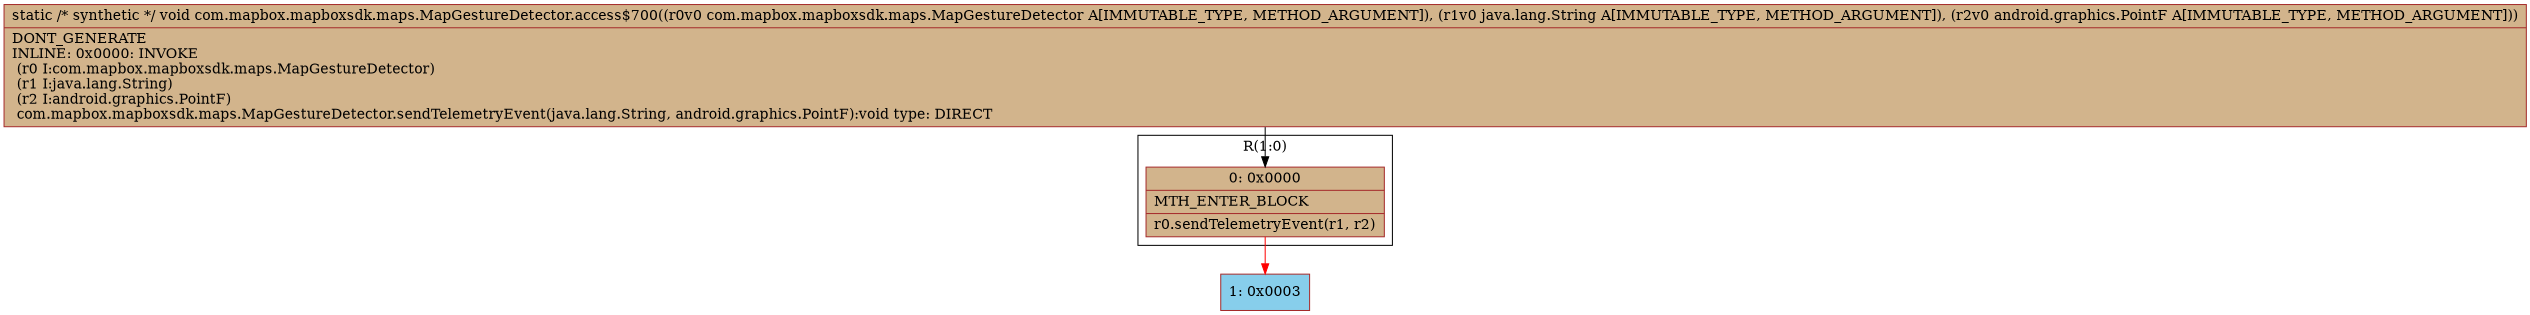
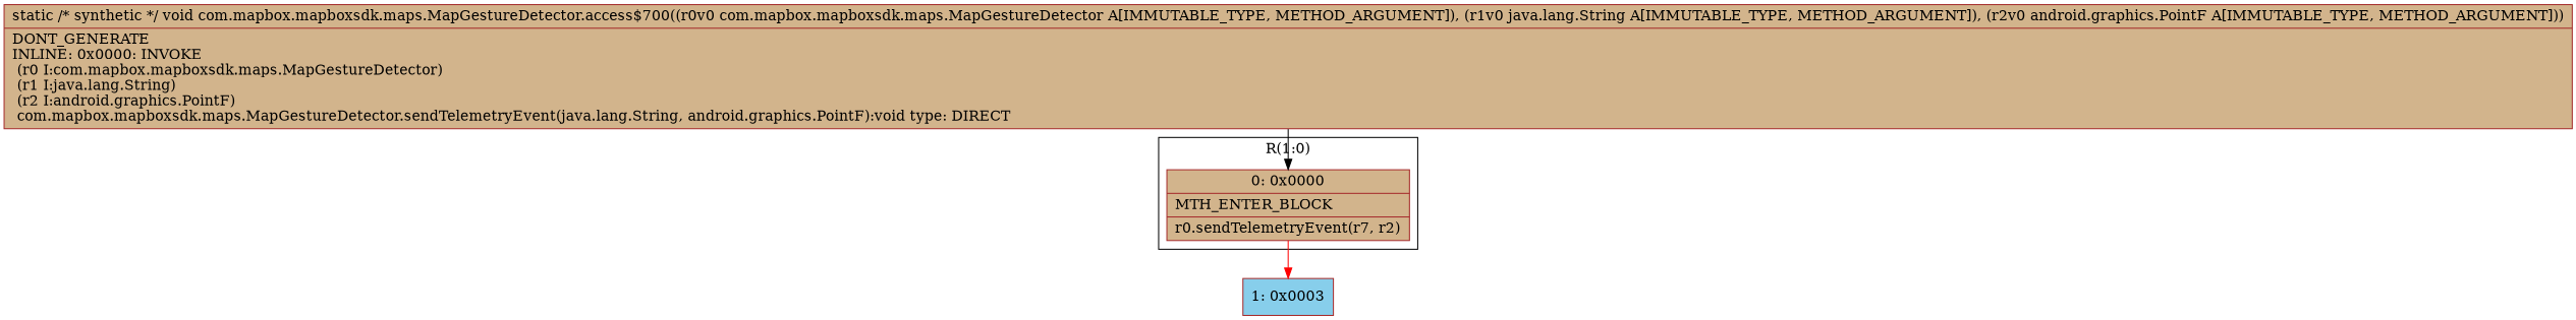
  digraph {
    node [color=brown shape=record style=filled fillcolor=tan]
-   n1 [label="{0\:\ 0x0000|MTH_ENTER_BLOCK\l|r0.sendTelemetryEvent(r1, r2)\l}"]
+   n1 [label="{0\:\ 0x0000|MTH_ENTER_BLOCK\l|r0.sendTelemetryEvent(r7, r2)\l}"]
    n2 [label="{1\:\ 0x0003}" fillcolor=skyblue]
    n3 [label="{static \/* synthetic *\/ void com.mapbox.mapboxsdk.maps.MapGestureDetector.access$700((r0v0 com.mapbox.mapboxsdk.maps.MapGestureDetector A[IMMUTABLE_TYPE, METHOD_ARGUMENT]), (r1v0 java.lang.String A[IMMUTABLE_TYPE, METHOD_ARGUMENT]), (r2v0 android.graphics.PointF A[IMMUTABLE_TYPE, METHOD_ARGUMENT]))  | DONT_GENERATE\lINLINE: 0x0000: INVOKE  \l  (r0 I:com.mapbox.mapboxsdk.maps.MapGestureDetector)\l  (r1 I:java.lang.String)\l  (r2 I:android.graphics.PointF)\l com.mapbox.mapboxsdk.maps.MapGestureDetector.sendTelemetryEvent(java.lang.String, android.graphics.PointF):void type: DIRECT\l}"]
    subgraph cluster_1 {
      label="R(1:0)"
      n1
    }
    n1 -> n2 [color=red]
    n3 -> n1 [color=black]
  }
